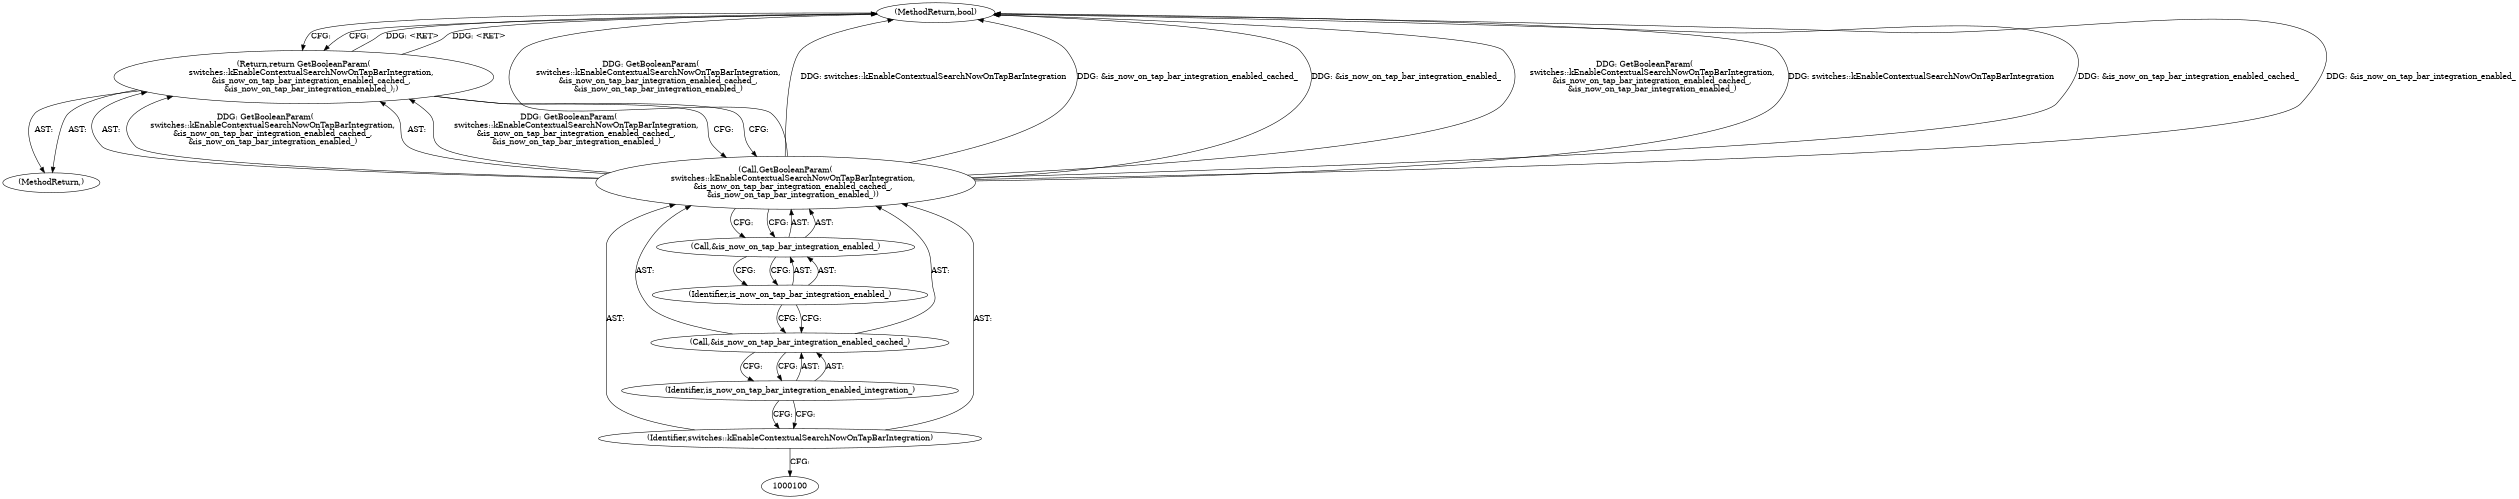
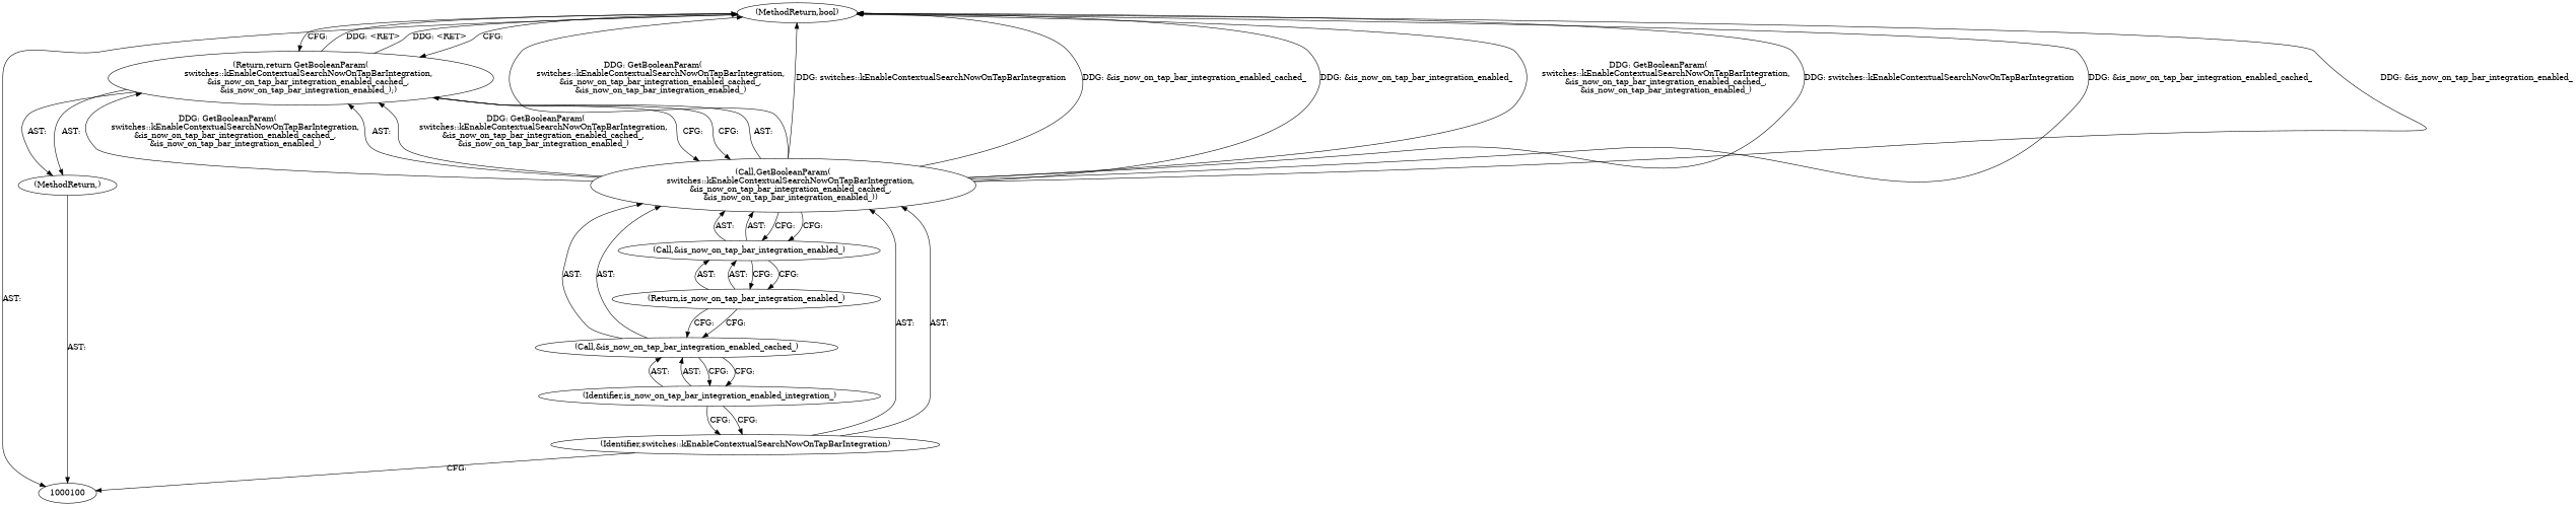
  digraph {
    n1 [label="(MethodReturn,bool)"]
    n2 [label="(Return,return GetBooleanParam(\n      switches::kEnableContextualSearchNowOnTapBarIntegration,\n      &is_now_on_tap_bar_integration_enabled_cached_,\n      &is_now_on_tap_bar_integration_enabled_);)"]
    1000100
    n4 [label="(MethodReturn,)"]
    n5 [label="(Call,GetBooleanParam(\n      switches::kEnableContextualSearchNowOnTapBarIntegration,\n      &is_now_on_tap_bar_integration_enabled_cached_,\n      &is_now_on_tap_bar_integration_enabled_))"]
    n6 [label="(Call,&is_now_on_tap_bar_integration_enabled_)"]
-   n7 [label="(Identifier,is_now_on_tap_bar_integration_enabled_)"]
+   n7 [label="(Return,is_now_on_tap_bar_integration_enabled_)"]
    n8 [label="(Identifier,switches::kEnableContextualSearchNowOnTapBarIntegration)"]
    n9 [label="(Call,&is_now_on_tap_bar_integration_enabled_cached_)"]
    n10 [label="(Identifier,is_now_on_tap_bar_integration_enabled_integration_)"]
    n1 -> n2 [label="CFG: "]
    n1 -> n2 [label="CFG: "]
+   n1 -> 1000100 [label="AST: "]
    n2 -> n1 [label="DDG: <RET>"]
    n2 -> n1 [label="DDG: <RET>"]
    n2 -> n4 [label="AST: "]
    n2 -> n4 [label="AST: "]
    n2 -> n5 [label="CFG: "]
    n2 -> n5 [label="CFG: "]
+   n4 -> 1000100 [label="AST: "]
    n5 -> n1 [label="DDG: GetBooleanParam(\n      switches::kEnableContextualSearchNowOnTapBarIntegration,\n      &is_now_on_tap_bar_integration_enabled_cached_,\n      &is_now_on_tap_bar_integration_enabled_)"]
    n5 -> n1 [label="DDG: switches::kEnableContextualSearchNowOnTapBarIntegration"]
    n5 -> n1 [label="DDG: &is_now_on_tap_bar_integration_enabled_cached_"]
    n5 -> n1 [label="DDG: &is_now_on_tap_bar_integration_enabled_"]
    n5 -> n1 [label="DDG: GetBooleanParam(\n      switches::kEnableContextualSearchNowOnTapBarIntegration,\n      &is_now_on_tap_bar_integration_enabled_cached_,\n      &is_now_on_tap_bar_integration_enabled_)"]
    n5 -> n1 [label="DDG: switches::kEnableContextualSearchNowOnTapBarIntegration"]
    n5 -> n1 [label="DDG: &is_now_on_tap_bar_integration_enabled_cached_"]
    n5 -> n1 [label="DDG: &is_now_on_tap_bar_integration_enabled_"]
    n5 -> n2 [label="AST: "]
    n5 -> n2 [label="DDG: GetBooleanParam(\n      switches::kEnableContextualSearchNowOnTapBarIntegration,\n      &is_now_on_tap_bar_integration_enabled_cached_,\n      &is_now_on_tap_bar_integration_enabled_)"]
    n5 -> n2 [label="AST: "]
    n5 -> n2 [label="DDG: GetBooleanParam(\n      switches::kEnableContextualSearchNowOnTapBarIntegration,\n      &is_now_on_tap_bar_integration_enabled_cached_,\n      &is_now_on_tap_bar_integration_enabled_)"]
    n5 -> n6 [label="CFG: "]
    n5 -> n6 [label="CFG: "]
    n6 -> n5 [label="AST: "]
    n6 -> n5 [label="AST: "]
    n6 -> n7 [label="CFG: "]
    n6 -> n7 [label="CFG: "]
    n7 -> n6 [label="AST: "]
    n7 -> n6 [label="AST: "]
    n7 -> n9 [label="CFG: "]
    n7 -> n9 [label="CFG: "]
    n8 -> 1000100 [label="CFG: "]
    n8 -> n5 [label="AST: "]
    n8 -> n5 [label="AST: "]
    n9 -> n5 [label="AST: "]
    n9 -> n5 [label="AST: "]
    n9 -> n10 [label="CFG: "]
    n9 -> n10 [label="CFG: "]
    n10 -> n8 [label="CFG: "]
    n10 -> n8 [label="CFG: "]
    n10 -> n9 [label="AST: "]
    n10 -> n9 [label="AST: "]
  }
